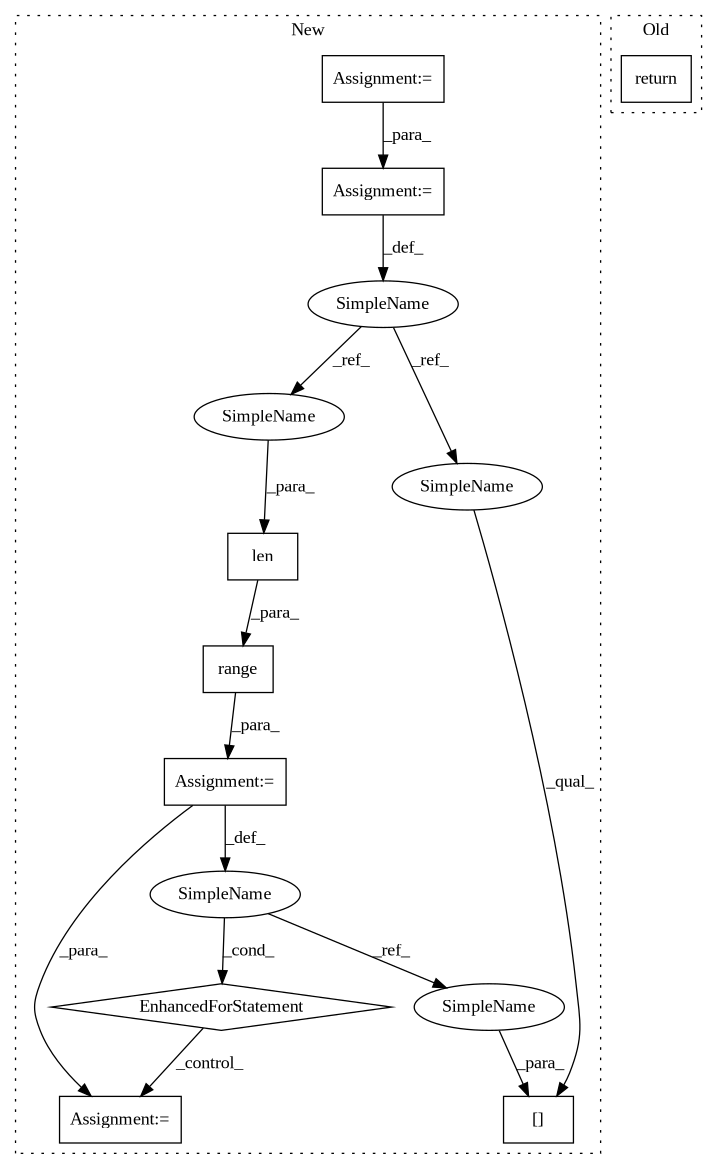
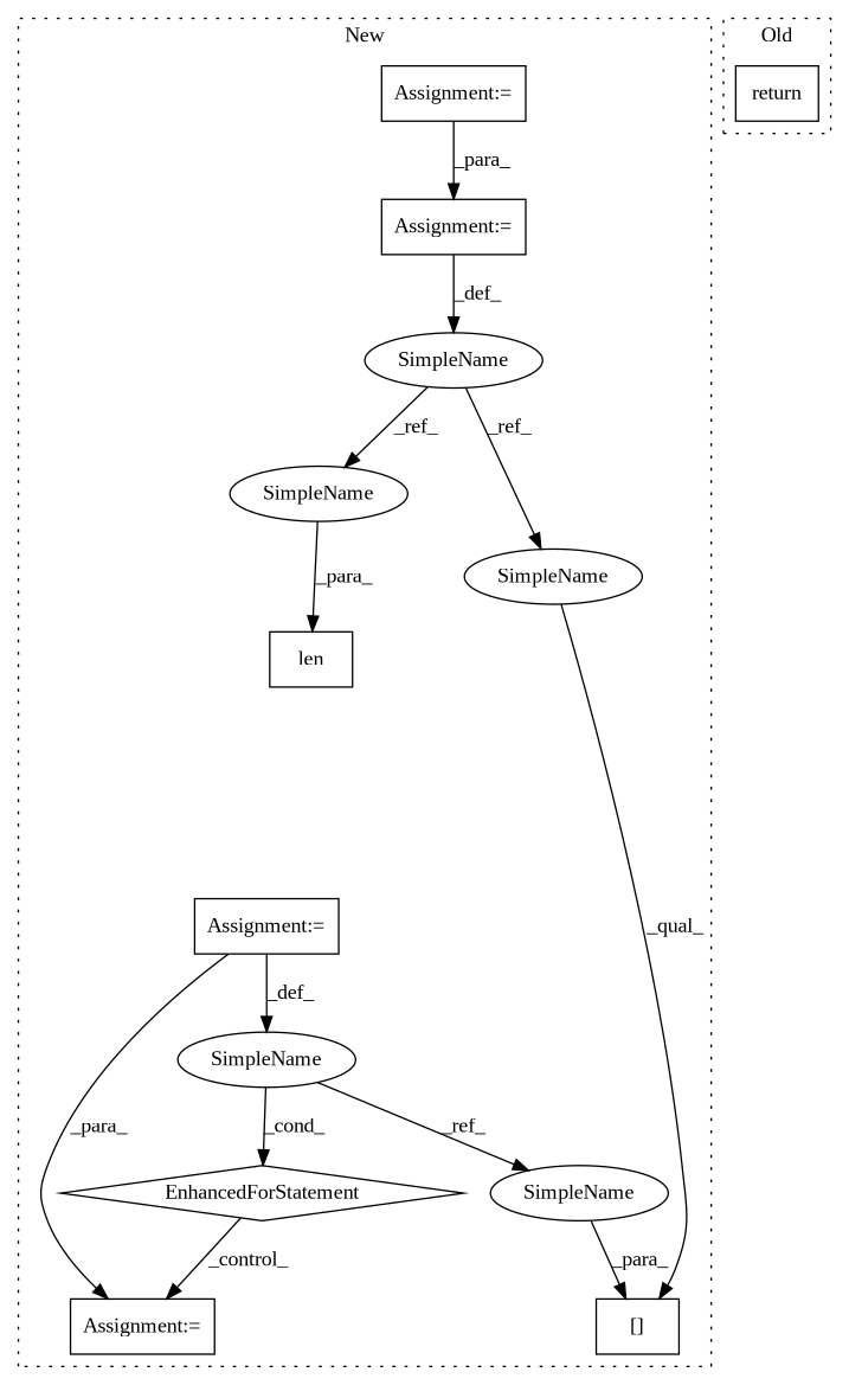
  digraph {
    fontname="Liberation Serif"
    node [a=42 fontname="Liberation Serif" l=1 s="3122,3205" shape=box]
    edge [fontname="Liberation Serif"]
-   n1 [a=32 l="6,1" label=range s="3187,3204"]
    n2 [a=7 l="57,2" label="Assignment:="]
    n3 [a=70 l="57,2" label=EnhancedForStatement shape=diamond]
    n4 [a=2 l="7,1" label="[]" s="3355,3363"]
    n5 [label=SimpleName s=3183 shape=ellipse]
    n6 [a=7 label="Assignment:=" s=3340]
    n7 [a=32 l="4,1" label=len s="3193,3203"]
    n8 [l=6 label=SimpleName s=3053 shape=ellipse]
    n9 [a=7 label="Assignment:=" s=2911]
    n10 [a=7 l=21 label="Assignment:=" s=3021]
    n11 [l=6 label=SimpleName s=3197 shape=ellipse]
    n12 [l=6 label=SimpleName s=3355 shape=ellipse]
    n13 [label=SimpleName s=3362 shape=ellipse]
    n14 [a=41 l=7 label=return s=3116]
    subgraph cluster_1 {
      label=New
      style=dotted
-     n1
      n2
      n3
      n4
      n5
      n6
      n7
      n8
      n9
      n10
      n11
      n12
      n13
    }
    subgraph cluster_2 {
      label=Old
      style=dotted
      n14
    }
-   n1 -> n2 [label=_para_]
    n2 -> n5 [label=_def_]
    n2 -> n6 [label=_para_]
    n3 -> n6 [label=_control_]
    n5 -> n3 [label=_cond_]
    n5 -> n13 [label=_ref_]
-   n7 -> n1 [label=_para_]
    n8 -> n11 [label=_ref_]
    n8 -> n12 [label=_ref_]
    n9 -> n8 [label=_def_]
    n10 -> n9 [label=_para_]
    n11 -> n7 [label=_para_]
    n12 -> n4 [label=_qual_]
    n13 -> n4 [label=_para_]
  }
